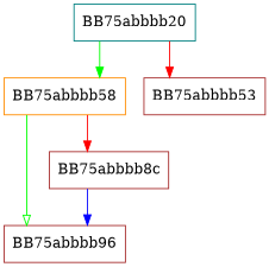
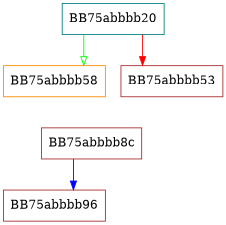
  digraph {
    splines=ortho
    node [color=brown shape=box]
    edge [arrowhead=normal color=green]
    BB75abbbb20 [color=teal]
    BB75abbbb58 [color=darkorange]
    BB75abbbb53
    BB75abbbb96
    BB75abbbb8c
-   BB75abbbb20 -> BB75abbbb58
+   BB75abbbb20 -> BB75abbbb58 [arrowhead=onormal]
    BB75abbbb20 -> BB75abbbb53 [color=red]
-   BB75abbbb58 -> BB75abbbb96 [arrowhead=onormal]
-   BB75abbbb58 -> BB75abbbb8c [color=red]
    BB75abbbb8c -> BB75abbbb96 [color=blue]
  }
